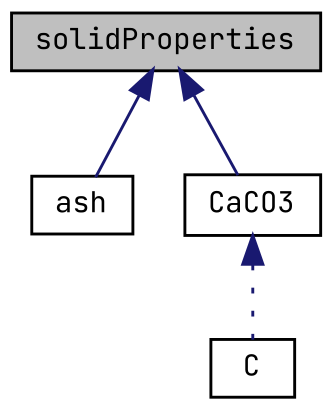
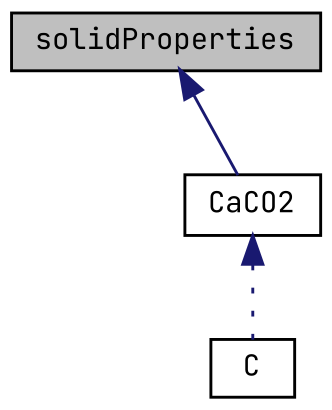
  digraph {
    fontname="JetBrains Mono"
    node [color=black fontname="JetBrains Mono" fontsize=10 shape=record]
    edge [color=midnightblue dir=back fontname="JetBrains Mono" fontsize=10 labelfontname=Helvetica labelfontsize=10 style=solid]
    n1 [fillcolor=grey75 fontcolor=black height=0.2 label=solidProperties style=filled width=0.4]
-   n2 [height=0.2 label=ash width=0.4]
-   n3 [height=0.2 label=CaCO3 width=0.4]
+   n3 [height=0.2 label=CaCO2 width=0.4]
    n4 [height=0.2 label=C width=0.4]
-   n1 -> n2
    n1 -> n3
    n3 -> n4 [style=dotted]
  }
